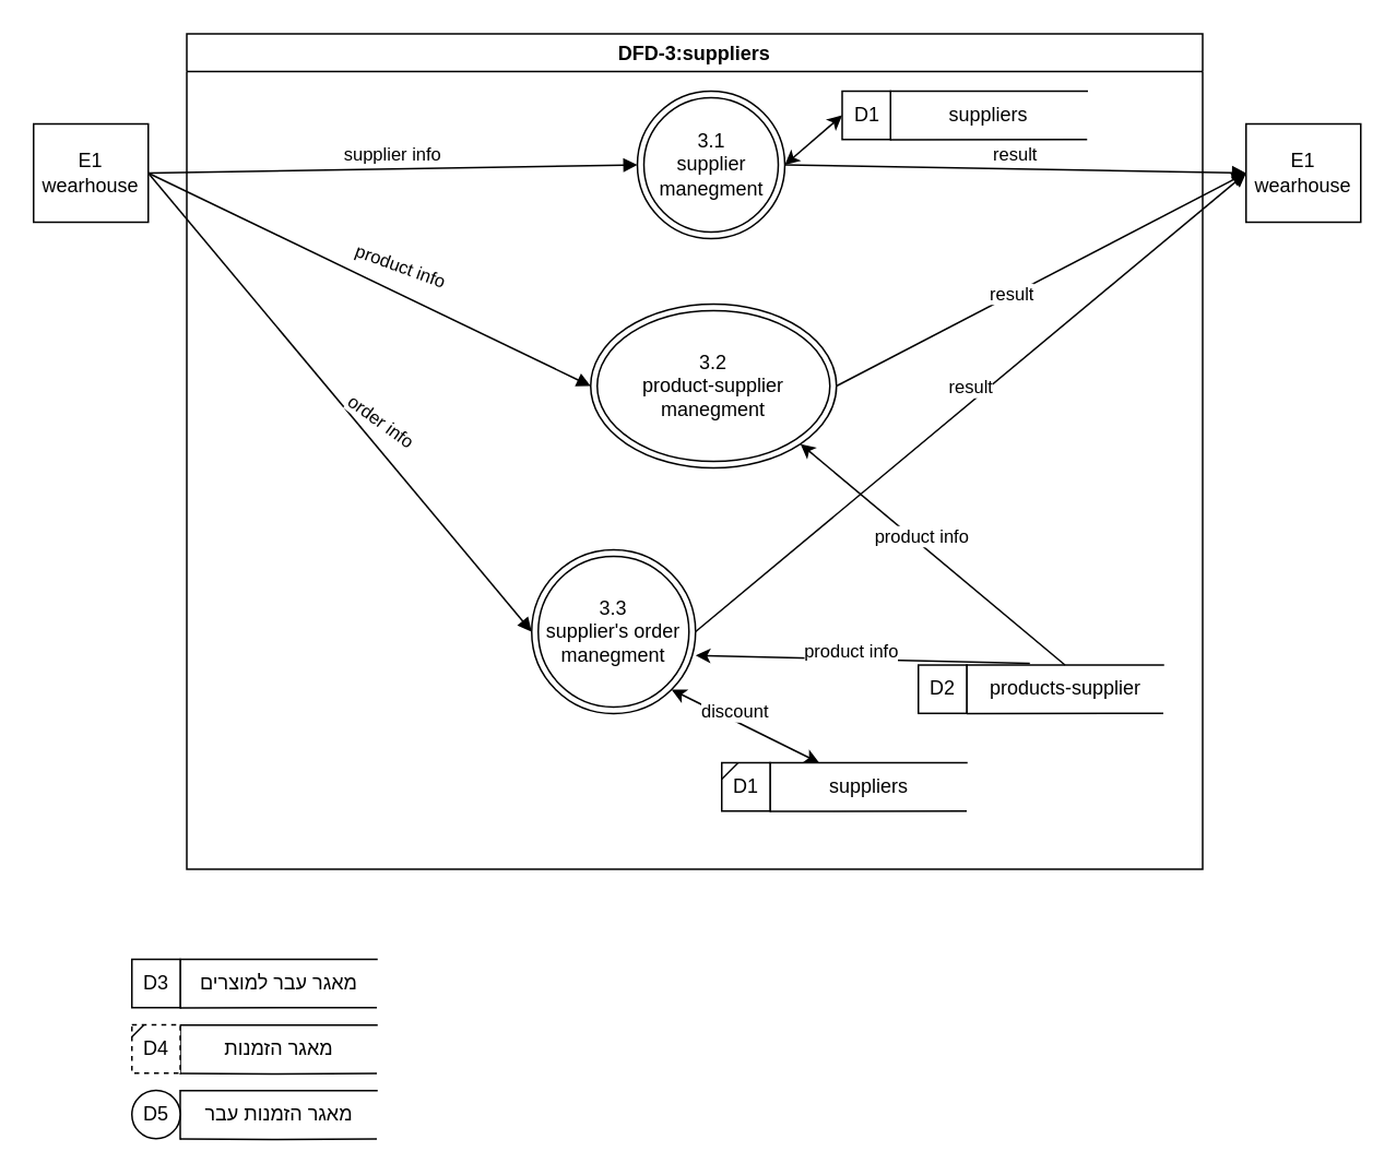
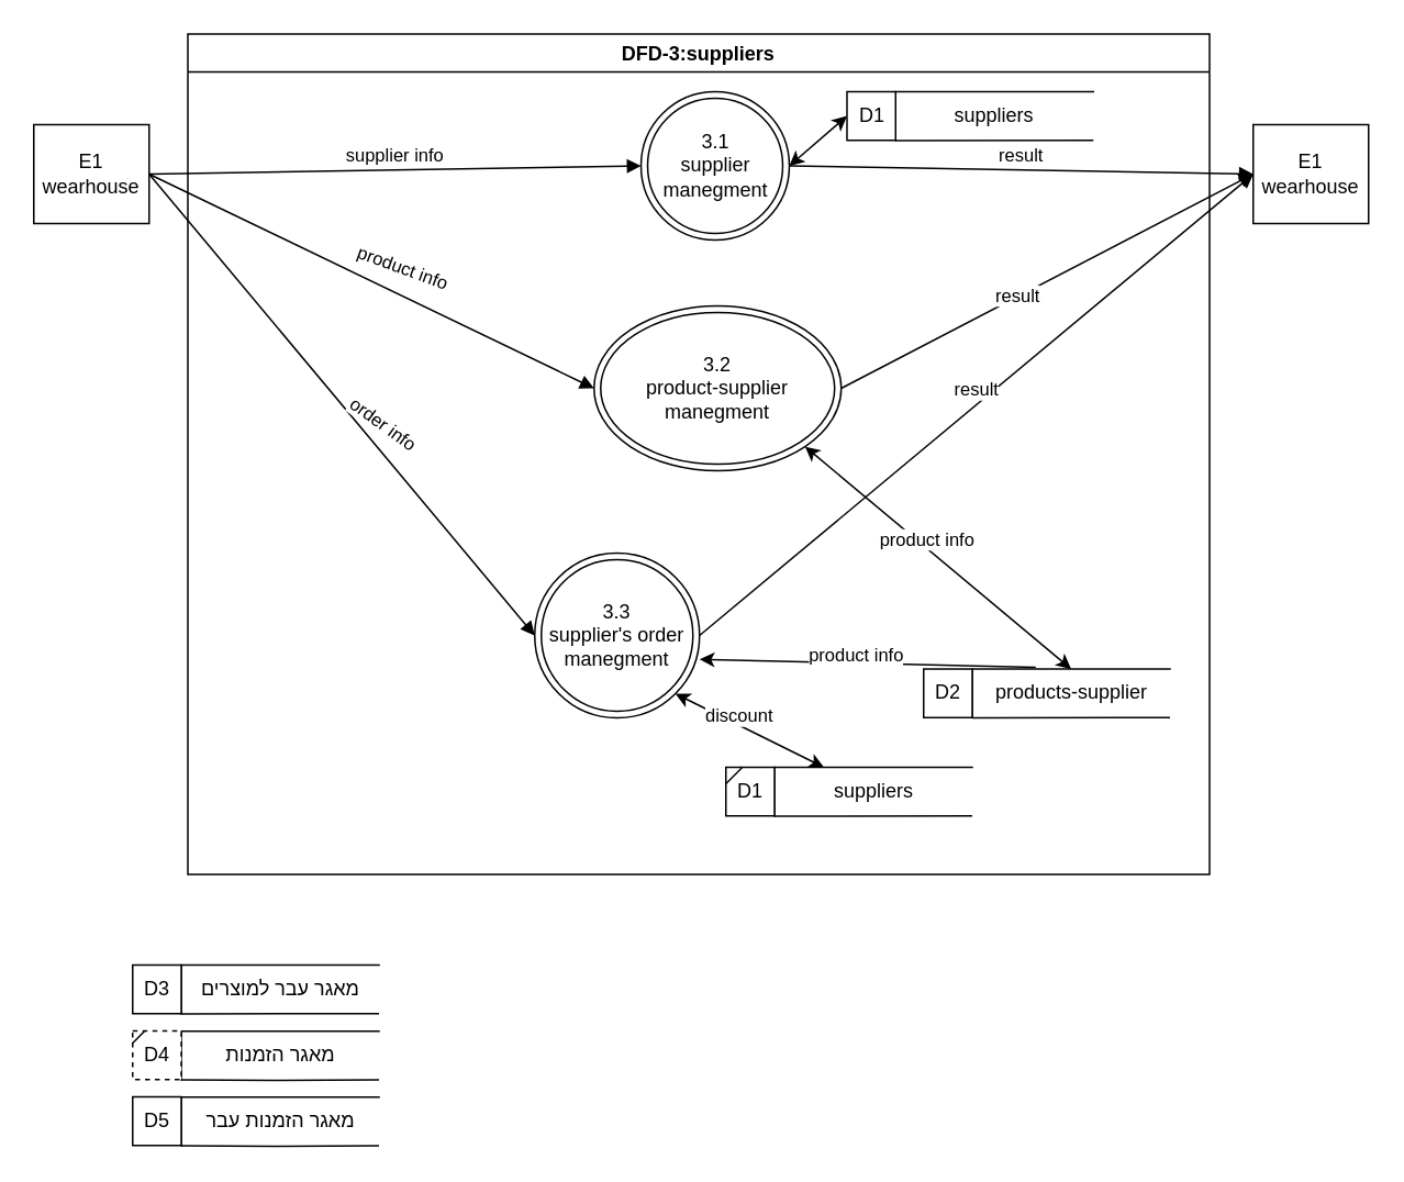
  <mxCell id="0" />
  <mxCell id="1" parent="0" />
  <mxCell id="2" value="DFD-3:suppliers" style="swimlane;" parent="1" vertex="1"><mxGeometry x="113.5" y="20" width="620" height="510" as="geometry" /></mxCell>
  <mxCell id="3" value="3.1&lt;br&gt;supplier manegment" style="ellipse;shape=doubleEllipse;whiteSpace=wrap;html=1;aspect=fixed;" parent="2" vertex="1"><mxGeometry x="275" y="35" width="90" height="90" as="geometry" /></mxCell>
  <mxCell id="4" value="3.2&lt;br&gt;product-supplier manegment" style="ellipse;shape=doubleEllipse;whiteSpace=wrap;html=1;aspect=fixed;" parent="2" vertex="1"><mxGeometry x="246.5" y="165" width="150" height="100" as="geometry" /></mxCell>
  <mxCell id="5" value="3.3&lt;br&gt;supplier's order manegment" style="ellipse;shape=doubleEllipse;whiteSpace=wrap;html=1;aspect=fixed;" parent="2" vertex="1"><mxGeometry x="210.5" y="315" width="100" height="100" as="geometry" /></mxCell>
  <mxCell id="6" value="suppliers" style="shape=partialRectangle;whiteSpace=wrap;html=1;bottom=0;right=0;fillColor=none;" parent="2" vertex="1"><mxGeometry x="356" y="445" width="120" height="29.5" as="geometry" /></mxCell>
  <mxCell id="7" value="" style="endArrow=none;html=1;rounded=0;entryX=1;entryY=1;entryDx=0;entryDy=0;" parent="2" target="6" edge="1"><mxGeometry width="50" height="50" relative="1" as="geometry"><mxPoint x="356" y="474.65" as="sourcePoint" /><mxPoint x="299" y="-145.35" as="targetPoint" /><Array as="points" /></mxGeometry></mxCell>
  <mxCell id="8" value="D1" style="whiteSpace=wrap;html=1;aspect=fixed;" parent="2" vertex="1"><mxGeometry x="326.5" y="445" width="29.5" height="29.5" as="geometry" /></mxCell>
- <mxCell id="9" value="" style="endArrow=none;startArrow=classic;html=1;rounded=0;entryX=0.5;entryY=0;entryDx=0;entryDy=0;exitX=1;exitY=1;exitDx=0;exitDy=0;" parent="2" source="4" target="19" edge="1"><mxGeometry width="50" height="50" relative="1" as="geometry"><mxPoint x="280" y="320" as="sourcePoint" /><mxPoint x="330" y="270" as="targetPoint" /></mxGeometry></mxCell>
+ <mxCell id="9" value="" style="endArrow=classic;startArrow=classic;html=1;rounded=0;entryX=0.5;entryY=0;entryDx=0;entryDy=0;exitX=1;exitY=1;exitDx=0;exitDy=0;" parent="2" source="4" target="19" edge="1"><mxGeometry width="50" height="50" relative="1" as="geometry"><mxPoint x="280" y="320" as="sourcePoint" /><mxPoint x="330" y="270" as="targetPoint" /></mxGeometry></mxCell>
  <mxCell id="10" value="product info" style="edgeLabel;html=1;align=center;verticalAlign=middle;resizable=0;points=[];" vertex="1" connectable="0" parent="9"><mxGeometry x="-0.13" y="4" relative="1" as="geometry"><mxPoint as="offset" /></mxGeometry></mxCell>
  <mxCell id="11" value="" style="endArrow=none;startArrow=classic;html=1;rounded=0;entryX=0.321;entryY=-0.036;entryDx=0;entryDy=0;entryPerimeter=0;exitX=1.001;exitY=0.645;exitDx=0;exitDy=0;exitPerimeter=0;" parent="2" source="5" target="19" edge="1"><mxGeometry width="50" height="50" relative="1" as="geometry"><mxPoint x="280" y="320" as="sourcePoint" /><mxPoint x="330" y="270" as="targetPoint" /></mxGeometry></mxCell>
  <mxCell id="12" value="product info" style="edgeLabel;html=1;align=center;verticalAlign=middle;resizable=0;points=[];" vertex="1" connectable="0" parent="11"><mxGeometry x="-0.082" y="5" relative="1" as="geometry"><mxPoint as="offset" /></mxGeometry></mxCell>
  <mxCell id="13" value="" style="endArrow=classic;startArrow=classic;html=1;rounded=0;entryX=1;entryY=0.5;entryDx=0;entryDy=0;exitX=0;exitY=0.5;exitDx=0;exitDy=0;" parent="2" source="17" target="3" edge="1"><mxGeometry width="50" height="50" relative="1" as="geometry"><mxPoint x="280" y="240" as="sourcePoint" /><mxPoint x="330" y="190" as="targetPoint" /></mxGeometry></mxCell>
  <mxCell id="14" value="" style="endArrow=none;html=1;rounded=0;" parent="2" edge="1"><mxGeometry width="50" height="50" relative="1" as="geometry"><mxPoint x="326.5" y="455" as="sourcePoint" /><mxPoint x="336.5" y="445" as="targetPoint" /></mxGeometry></mxCell>
  <mxCell id="15" value="suppliers" style="shape=partialRectangle;whiteSpace=wrap;html=1;bottom=0;right=0;fillColor=none;" parent="2" vertex="1"><mxGeometry x="429.5" y="35" width="120" height="29.5" as="geometry" /></mxCell>
  <mxCell id="16" value="" style="endArrow=none;html=1;rounded=0;entryX=1;entryY=1;entryDx=0;entryDy=0;" parent="2" target="15" edge="1"><mxGeometry width="50" height="50" relative="1" as="geometry"><mxPoint x="429.5" y="64.65" as="sourcePoint" /><mxPoint x="272.5" y="-635.35" as="targetPoint" /><Array as="points" /></mxGeometry></mxCell>
  <mxCell id="17" value="D1" style="whiteSpace=wrap;html=1;aspect=fixed;" parent="2" vertex="1"><mxGeometry x="400" y="35" width="29.5" height="29.5" as="geometry" /></mxCell>
  <mxCell id="18" value="" style="group" parent="2" vertex="1" connectable="0"><mxGeometry x="446.5" y="385.35" width="149.5" height="29.65" as="geometry" /></mxCell>
  <mxCell id="19" value="products-supplier" style="shape=partialRectangle;whiteSpace=wrap;html=1;bottom=0;right=0;fillColor=none;" parent="18" vertex="1"><mxGeometry x="29.5" width="120" height="29.5" as="geometry" /></mxCell>
  <mxCell id="20" value="" style="endArrow=none;html=1;rounded=0;entryX=1;entryY=1;entryDx=0;entryDy=0;" parent="18" target="19" edge="1"><mxGeometry width="50" height="50" relative="1" as="geometry"><mxPoint x="29.5" y="29.65" as="sourcePoint" /><mxPoint x="-20.5" y="-500.35" as="targetPoint" /><Array as="points" /></mxGeometry></mxCell>
  <mxCell id="21" value="D2" style="whiteSpace=wrap;html=1;aspect=fixed;" parent="18" vertex="1"><mxGeometry width="29.5" height="29.5" as="geometry" /></mxCell>
  <mxCell id="22" value="" style="endArrow=classic;startArrow=classic;html=1;rounded=0;exitX=1;exitY=1;exitDx=0;exitDy=0;entryX=0.25;entryY=0;entryDx=0;entryDy=0;" edge="1" parent="2" source="5" target="6"><mxGeometry width="50" height="50" relative="1" as="geometry"><mxPoint x="266.5" y="285" as="sourcePoint" /><mxPoint x="316.5" y="235" as="targetPoint" /></mxGeometry></mxCell>
  <mxCell id="23" value="discount" style="edgeLabel;html=1;align=center;verticalAlign=middle;resizable=0;points=[];" vertex="1" connectable="0" parent="22"><mxGeometry x="-0.182" y="4" relative="1" as="geometry"><mxPoint y="-1" as="offset" /></mxGeometry></mxCell>
  <mxCell id="24" value="E1&lt;br&gt;wearhouse" style="rounded=0;whiteSpace=wrap;html=1;" parent="1" vertex="1"><mxGeometry x="20" y="75" width="70" height="60" as="geometry" /></mxCell>
  <mxCell id="25" value="E1&lt;br&gt;wearhouse" style="rounded=0;whiteSpace=wrap;html=1;" parent="1" vertex="1"><mxGeometry x="760" y="75" width="70" height="60" as="geometry" /></mxCell>
  <mxCell id="26" value="" style="html=1;verticalAlign=bottom;endArrow=block;rounded=0;exitX=1;exitY=0.5;exitDx=0;exitDy=0;entryX=0;entryY=0.5;entryDx=0;entryDy=0;" parent="1" source="24" target="4" edge="1"><mxGeometry x="0.262" y="31" width="80" relative="1" as="geometry"><mxPoint x="380" y="185" as="sourcePoint" /><mxPoint x="460" y="185" as="targetPoint" /><mxPoint as="offset" /></mxGeometry></mxCell>
  <mxCell id="27" value="product info" style="edgeLabel;html=1;align=center;verticalAlign=middle;resizable=0;points=[];rotation=20;" parent="26" vertex="1" connectable="0"><mxGeometry x="0.074" y="4" relative="1" as="geometry"><mxPoint x="7" y="-10" as="offset" /></mxGeometry></mxCell>
  <mxCell id="28" value="" style="html=1;verticalAlign=bottom;endArrow=block;rounded=0;exitX=1;exitY=0.5;exitDx=0;exitDy=0;entryX=0;entryY=0.5;entryDx=0;entryDy=0;" parent="1" source="24" target="5" edge="1"><mxGeometry width="80" relative="1" as="geometry"><mxPoint x="380" y="185" as="sourcePoint" /><mxPoint x="390" y="315" as="targetPoint" /></mxGeometry></mxCell>
  <mxCell id="29" value="order info" style="edgeLabel;html=1;align=center;verticalAlign=middle;resizable=0;points=[];rotation=36;" parent="28" vertex="1" connectable="0"><mxGeometry x="0.156" y="4" relative="1" as="geometry"><mxPoint x="4" y="-8" as="offset" /></mxGeometry></mxCell>
  <mxCell id="30" value="" style="html=1;verticalAlign=bottom;endArrow=block;rounded=0;entryX=0;entryY=0.5;entryDx=0;entryDy=0;exitX=1;exitY=0.5;exitDx=0;exitDy=0;" parent="1" source="4" target="25" edge="1"><mxGeometry width="80" relative="1" as="geometry"><mxPoint x="380" y="185" as="sourcePoint" /><mxPoint x="460" y="185" as="targetPoint" /></mxGeometry></mxCell>
  <mxCell id="31" value="result" style="edgeLabel;html=1;align=center;verticalAlign=middle;resizable=0;points=[];" parent="30" vertex="1" connectable="0"><mxGeometry x="-0.151" y="1" relative="1" as="geometry"><mxPoint as="offset" /></mxGeometry></mxCell>
  <mxCell id="32" value="supplier info" style="html=1;verticalAlign=bottom;endArrow=block;rounded=0;exitX=1;exitY=0.5;exitDx=0;exitDy=0;entryX=0;entryY=0.5;entryDx=0;entryDy=0;" parent="1" source="24" target="3" edge="1"><mxGeometry width="80" relative="1" as="geometry"><mxPoint x="380" y="185" as="sourcePoint" /><mxPoint x="460" y="185" as="targetPoint" /></mxGeometry></mxCell>
  <mxCell id="33" value="result" style="html=1;verticalAlign=bottom;endArrow=block;rounded=0;entryX=0;entryY=0.5;entryDx=0;entryDy=0;exitX=1;exitY=0.5;exitDx=0;exitDy=0;" parent="1" source="3" target="25" edge="1"><mxGeometry width="80" relative="1" as="geometry"><mxPoint x="380" y="185" as="sourcePoint" /><mxPoint x="460" y="185" as="targetPoint" /></mxGeometry></mxCell>
  <mxCell id="34" value="result" style="html=1;verticalAlign=bottom;endArrow=block;rounded=0;entryX=0;entryY=0.5;entryDx=0;entryDy=0;exitX=1;exitY=0.5;exitDx=0;exitDy=0;" parent="1" source="5" target="25" edge="1"><mxGeometry width="80" relative="1" as="geometry"><mxPoint x="380" y="185" as="sourcePoint" /><mxPoint x="460" y="185" as="targetPoint" /></mxGeometry></mxCell>
  <mxCell id="35" value="" style="group" parent="1" vertex="1" connectable="0"><mxGeometry x="80" y="665" width="149.5" height="29.65" as="geometry" /></mxCell>
  <mxCell id="36" value="מאגר הזמנות עבר" style="shape=partialRectangle;whiteSpace=wrap;html=1;bottom=0;right=0;fillColor=none;" parent="35" vertex="1"><mxGeometry x="29.5" y="0.15" width="120" height="29.5" as="geometry" /></mxCell>
  <mxCell id="37" value="" style="endArrow=none;html=1;rounded=0;entryX=1;entryY=1;entryDx=0;entryDy=0;" parent="35" target="36" edge="1"><mxGeometry width="50" height="50" relative="1" as="geometry"><mxPoint x="29.5" y="29.65" as="sourcePoint" /><mxPoint x="-20.5" y="-500.35" as="targetPoint" /><Array as="points"><mxPoint x="85.25" y="30" /></Array></mxGeometry></mxCell>
- <mxCell id="38" value="D5" style="ellipse;whiteSpace=wrap;html=1;aspect=fixed;" parent="35" vertex="1"><mxGeometry width="29.5" height="29.5" as="geometry" /></mxCell>
+ <mxCell id="38" value="D5" style="whiteSpace=wrap;html=1;aspect=fixed;" parent="35" vertex="1"><mxGeometry width="29.5" height="29.5" as="geometry" /></mxCell>
  <mxCell id="39" value="" style="group" parent="1" vertex="1" connectable="0"><mxGeometry x="80" y="625" width="149.5" height="29.65" as="geometry" /></mxCell>
  <mxCell id="40" value="מאגר הזמנות" style="shape=partialRectangle;whiteSpace=wrap;html=1;bottom=0;right=0;fillColor=none;" parent="39" vertex="1"><mxGeometry x="29.5" y="0.15" width="120" height="29.5" as="geometry" /></mxCell>
  <mxCell id="41" value="" style="endArrow=none;html=1;rounded=0;entryX=1;entryY=1;entryDx=0;entryDy=0;" parent="39" target="40" edge="1"><mxGeometry width="50" height="50" relative="1" as="geometry"><mxPoint x="29.5" y="29.65" as="sourcePoint" /><mxPoint x="-20.5" y="-500.35" as="targetPoint" /><Array as="points"><mxPoint x="85.25" y="30" /></Array></mxGeometry></mxCell>
  <mxCell id="42" value="D4" style="whiteSpace=wrap;html=1;aspect=fixed;dashed=1;" parent="39" vertex="1"><mxGeometry width="29.5" height="29.5" as="geometry" /></mxCell>
  <mxCell id="43" value="" style="endArrow=none;html=1;rounded=0;exitX=0;exitY=0.25;exitDx=0;exitDy=0;entryX=0.25;entryY=0;entryDx=0;entryDy=0;" parent="39" source="42" target="42" edge="1"><mxGeometry width="50" height="50" relative="1" as="geometry"><mxPoint x="-64.75" y="30" as="sourcePoint" /><mxPoint x="-14.75" y="-20" as="targetPoint" /></mxGeometry></mxCell>
  <mxCell id="44" value="" style="group" parent="1" vertex="1" connectable="0"><mxGeometry x="80" y="585" width="149.5" height="29.65" as="geometry" /></mxCell>
  <mxCell id="45" value="מאגר עבר למוצרים" style="shape=partialRectangle;whiteSpace=wrap;html=1;bottom=0;right=0;fillColor=none;" parent="44" vertex="1"><mxGeometry x="29.5" width="120" height="29.5" as="geometry" /></mxCell>
  <mxCell id="46" value="" style="endArrow=none;html=1;rounded=0;entryX=1;entryY=1;entryDx=0;entryDy=0;" parent="44" target="45" edge="1"><mxGeometry width="50" height="50" relative="1" as="geometry"><mxPoint x="29.5" y="29.65" as="sourcePoint" /><mxPoint x="-20.5" y="-500.35" as="targetPoint" /><Array as="points" /></mxGeometry></mxCell>
  <mxCell id="47" value="D3" style="whiteSpace=wrap;html=1;aspect=fixed;" parent="44" vertex="1"><mxGeometry width="29.5" height="29.5" as="geometry" /></mxCell>
